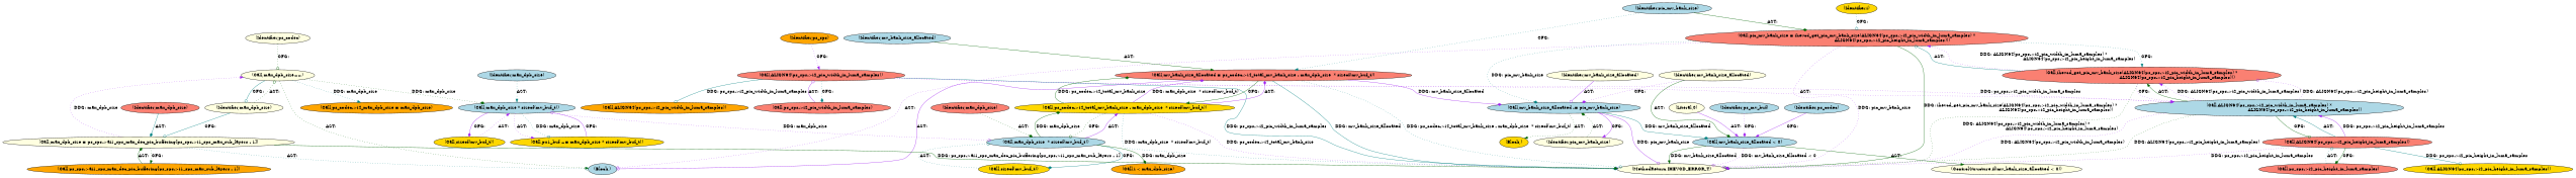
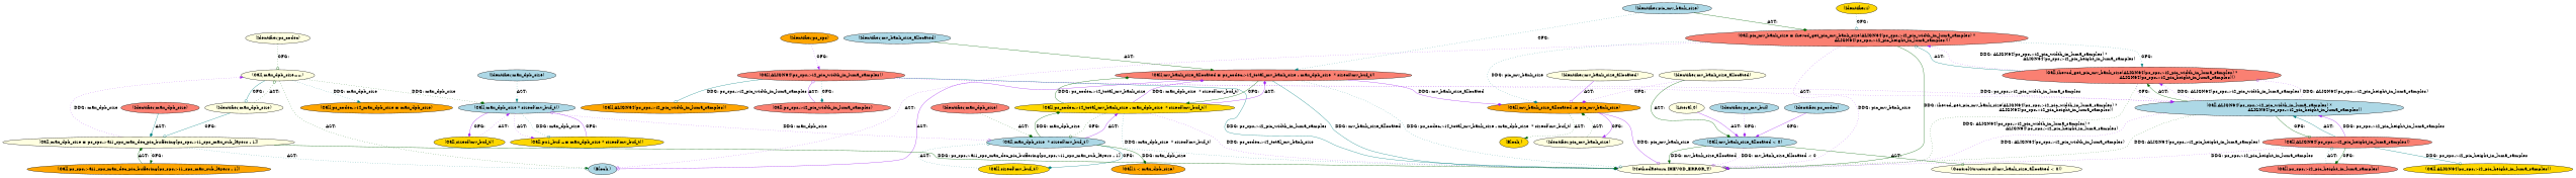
  digraph {
    node [fillcolor=lightblue style=filled]
    edge [arrowhead=odot color=purple style=dotted]
-   n1 [label="(Call,mv_bank_size_allocated -= pic_mv_bank_size)"]
+   n1 [fillcolor=orange label="(Call,mv_bank_size_allocated -= pic_mv_bank_size)"]
    n2 [label="(Call,mv_bank_size_allocated < 0)"]
    n3 [fillcolor=lightyellow label="(MethodReturn,IHEVCD_ERROR_T)"]
    n4 [fillcolor=lightyellow label="(Identifier,pic_mv_bank_size)"]
    n5 [fillcolor=gold label="(Block,)"]
    n6 [fillcolor=lightyellow label="(ControlStructure,if(mv_bank_size_allocated < 0))"]
    n7 [fillcolor=salmon label="(Call,pic_mv_bank_size = ihevcd_get_pic_mv_bank_size(ALIGN64(ps_sps->i2_pic_width_in_luma_samples) *\n                                                   ALIGN64(ps_sps->i2_pic_height_in_luma_samples)))"]
    n8 [fillcolor=salmon label="(Call,ihevcd_get_pic_mv_bank_size(ALIGN64(ps_sps->i2_pic_width_in_luma_samples) *\n                                                   ALIGN64(ps_sps->i2_pic_height_in_luma_samples)))"]
    n9 [label="(Block,)"]
    n10 [label="(Call,ALIGN64(ps_sps->i2_pic_width_in_luma_samples) *\n                                                   ALIGN64(ps_sps->i2_pic_height_in_luma_samples))"]
    n11 [fillcolor=salmon label="(Call,ALIGN64(ps_sps->i2_pic_height_in_luma_samples))"]
    n12 [fillcolor=gold label="(Call,ALIGN64(ps_sps->i2_pic_height_in_luma_samples))"]
    n13 [fillcolor=salmon label="(Call,ps_sps->i2_pic_height_in_luma_samples)"]
    n14 [fillcolor=salmon label="(Call,ALIGN64(ps_sps->i2_pic_width_in_luma_samples))"]
    n15 [fillcolor=salmon label="(Call,ps_sps->i2_pic_width_in_luma_samples)"]
    n16 [fillcolor=orange label="(Call,ALIGN64(ps_sps->i2_pic_width_in_luma_samples))"]
    n17 [fillcolor=salmon label="(Call,mv_bank_size_allocated = ps_codec->i4_total_mv_bank_size - max_dpb_size  * sizeof(mv_buf_t))"]
    n18 [fillcolor=gold label="(Call,ps_codec->i4_total_mv_bank_size - max_dpb_size  * sizeof(mv_buf_t))"]
    n19 [label="(Call,max_dpb_size  * sizeof(mv_buf_t))"]
    n20 [fillcolor=gold label="(Call,sizeof(mv_buf_t))"]
    n21 [fillcolor=orange label="(Call,i < max_dpb_size)"]
    n22 [label="(Call,max_dpb_size * sizeof(mv_buf_t))"]
    n23 [fillcolor=gold label="(Call,pu1_buf += max_dpb_size * sizeof(mv_buf_t))"]
    n24 [fillcolor=gold label="(Call,sizeof(mv_buf_t))"]
    n25 [fillcolor=lightyellow label="(Call,max_dpb_size++)"]
    n26 [fillcolor=lightyellow label="(Identifier,max_dpb_size)"]
    n27 [fillcolor=orange label="(Call,ps_codec->i4_max_dpb_size = max_dpb_size)"]
    n28 [fillcolor=lightyellow label="(Call,max_dpb_size = ps_sps->ai1_sps_max_dec_pic_buffering[ps_sps->i1_sps_max_sub_layers - 1])"]
    n29 [fillcolor=orange label="(Call,ps_sps->ai1_sps_max_dec_pic_buffering[ps_sps->i1_sps_max_sub_layers - 1])"]
    n30 [fillcolor=lightyellow label="(Literal,0)"]
    n31 [fillcolor=lightyellow label="(Identifier,mv_bank_size_allocated)"]
    n32 [label="(Identifier,max_dpb_size)"]
    n33 [label="(Identifier,ps_mv_buf)"]
    n34 [fillcolor=salmon label="(Identifier,max_dpb_size)"]
    n35 [fillcolor=gold label="(Identifier,i)"]
    n36 [fillcolor=orange label="(Identifier,ps_sps)"]
    n37 [fillcolor=salmon label="(Identifier,max_dpb_size)"]
    n38 [label="(Identifier,pic_mv_bank_size)"]
    n39 [fillcolor=lightyellow label="(Identifier,mv_bank_size_allocated)"]
    n40 [label="(Identifier,mv_bank_size_allocated)"]
    n41 [label="(Identifier,ps_codec)"]
    n42 [fillcolor=lightyellow label="(Identifier,ps_codec)"]
-   n1 -> n2 [arrowhead=diamond color=teal label="DDG: mv_bank_size_allocated" style=solid]
    n1 -> n3 [label="DDG: pic_mv_bank_size" style=solid]
    n1 -> n4 [arrowhead=normal label="CFG: " style=solid]
    n1 -> n5 [arrowhead=normal color=darkgreen label="AST: "]
    n2 -> n3 [label="DDG: mv_bank_size_allocated < 0"]
    n2 -> n3 [arrowhead=normal color=darkgreen label="DDG: mv_bank_size_allocated" style=solid]
-   n2 -> n6 [arrowhead=normal color=darkgreen label="AST: " style=solid]
+   n2 -> n6 [color=darkgreen label="AST: " style=solid]
    n4 -> n1 [arrowhead=diamond color=darkgreen label="AST: "]
    n7 -> n1 [arrowhead=diamond color=teal label="DDG: pic_mv_bank_size"]
    n7 -> n3 [label="DDG: pic_mv_bank_size"]
    n7 -> n3 [arrowhead=diamond color=darkgreen label="DDG: ihevcd_get_pic_mv_bank_size(ALIGN64(ps_sps->i2_pic_width_in_luma_samples) *\n                                                   ALIGN64(ps_sps->i2_pic_height_in_luma_samples))" style=solid]
    n7 -> n8 [arrowhead=normal color=teal label="CFG: "]
    n7 -> n9 [label="AST: "]
    n8 -> n3 [color=darkgreen label="DDG: ALIGN64(ps_sps->i2_pic_width_in_luma_samples) *\n                                                   ALIGN64(ps_sps->i2_pic_height_in_luma_samples)"]
    n8 -> n7 [color=teal label="AST: " style=solid]
    n8 -> n7 [arrowhead=normal label="DDG: ALIGN64(ps_sps->i2_pic_width_in_luma_samples) *\n                                                   ALIGN64(ps_sps->i2_pic_height_in_luma_samples)"]
    n8 -> n10 [arrowhead=normal label="CFG: "]
    n10 -> n3 [arrowhead=diamond label="DDG: ALIGN64(ps_sps->i2_pic_width_in_luma_samples)"]
    n10 -> n3 [color=darkgreen label="DDG: ALIGN64(ps_sps->i2_pic_height_in_luma_samples)"]
    n10 -> n8 [arrowhead=normal color=darkgreen label="AST: " style=solid]
    n10 -> n8 [arrowhead=normal label="DDG: ALIGN64(ps_sps->i2_pic_width_in_luma_samples)"]
    n10 -> n8 [label="DDG: ALIGN64(ps_sps->i2_pic_height_in_luma_samples)"]
    n10 -> n11 [color=darkgreen label="CFG: " style=solid]
    n11 -> n3 [arrowhead=normal label="DDG: ps_sps->i2_pic_height_in_luma_samples"]
    n11 -> n10 [arrowhead=normal color=teal label="AST: " style=solid]
    n11 -> n10 [arrowhead=normal label="DDG: ps_sps->i2_pic_height_in_luma_samples" style=solid]
    n11 -> n12 [color=teal label="DDG: ps_sps->i2_pic_height_in_luma_samples" style=solid]
    n11 -> n13 [arrowhead=diamond color=darkgreen label="CFG: " style=solid]
    n13 -> n11 [color=teal label="AST: "]
    n14 -> n3 [color=teal label="DDG: ps_sps->i2_pic_width_in_luma_samples" style=solid]
    n14 -> n10 [arrowhead=normal label="AST: "]
    n14 -> n10 [label="DDG: ps_sps->i2_pic_width_in_luma_samples"]
    n14 -> n15 [arrowhead=diamond color=teal label="CFG: "]
    n14 -> n16 [color=teal label="DDG: ps_sps->i2_pic_width_in_luma_samples" style=solid]
    n15 -> n14 [label="AST: " style=solid]
    n17 -> n1 [arrowhead=diamond label="DDG: mv_bank_size_allocated" style=solid]
    n17 -> n3 [arrowhead=diamond color=teal label="DDG: mv_bank_size_allocated" style=solid]
    n17 -> n3 [color=teal label="DDG: ps_codec->i4_total_mv_bank_size - max_dpb_size  * sizeof(mv_buf_t)"]
    n17 -> n9 [label="AST: " style=solid]
    n17 -> n18 [arrowhead=normal color=darkgreen label="CFG: " style=solid]
    n18 -> n3 [label="DDG: ps_codec->i4_total_mv_bank_size"]
    n18 -> n3 [arrowhead=diamond color=teal label="DDG: max_dpb_size  * sizeof(mv_buf_t)"]
    n18 -> n17 [arrowhead=diamond label="AST: " style=solid]
    n18 -> n17 [arrowhead=diamond color=darkgreen label="DDG: ps_codec->i4_total_mv_bank_size" style=solid]
    n18 -> n17 [arrowhead=diamond label="DDG: max_dpb_size  * sizeof(mv_buf_t)" style=solid]
    n18 -> n19 [color=darkgreen label="CFG: "]
    n19 -> n18 [arrowhead=normal label="AST: " style=solid]
    n19 -> n18 [arrowhead=diamond color=darkgreen label="DDG: max_dpb_size" style=solid]
    n19 -> n20 [arrowhead=diamond color=teal label="CFG: " style=solid]
    n19 -> n21 [arrowhead=diamond color=darkgreen label="DDG: max_dpb_size" style=solid]
    n20 -> n19 [color=teal label="AST: "]
    n22 -> n19 [label="DDG: max_dpb_size"]
    n22 -> n23 [arrowhead=normal label="AST: "]
    n22 -> n23 [color=teal label="DDG: max_dpb_size"]
    n22 -> n24 [arrowhead=diamond label="CFG: " style=solid]
    n23 -> n22 [label="CFG: " style=solid]
    n24 -> n22 [arrowhead=normal label="AST: "]
    n25 -> n9 [arrowhead=normal color=darkgreen label="AST: "]
    n25 -> n22 [arrowhead=diamond color=darkgreen label="DDG: max_dpb_size"]
    n25 -> n26 [color=teal label="CFG: " style=solid]
    n25 -> n27 [arrowhead=normal color=teal label="DDG: max_dpb_size"]
    n26 -> n25 [color=darkgreen label="AST: "]
    n26 -> n28 [color=teal label="CFG: " style=solid]
    n28 -> n3 [arrowhead=normal color=darkgreen label="DDG: ps_sps->ai1_sps_max_dec_pic_buffering[ps_sps->i1_sps_max_sub_layers - 1]" style=solid]
    n28 -> n9 [color=teal label="AST: "]
    n28 -> n25 [arrowhead=normal label="DDG: max_dpb_size"]
    n28 -> n29 [arrowhead=normal color=darkgreen label="CFG: "]
    n29 -> n28 [arrowhead=diamond color=darkgreen label="AST: " style=solid]
    n30 -> n2 [arrowhead=normal label="AST: " style=solid]
    n31 -> n1 [arrowhead=diamond label="CFG: "]
    n31 -> n2 [arrowhead=diamond color=darkgreen label="AST: " style=solid]
    n32 -> n22 [arrowhead=normal color=teal label="AST: "]
    n33 -> n2 [arrowhead=diamond label="CFG: "]
    n34 -> n19 [arrowhead=diamond color=darkgreen label="AST: "]
    n35 -> n7 [color=teal label="CFG: "]
    n36 -> n14 [arrowhead=normal label="CFG: "]
    n37 -> n28 [arrowhead=diamond color=teal label="AST: " style=solid]
    n38 -> n7 [arrowhead=diamond color=darkgreen label="AST: " style=solid]
    n38 -> n17 [arrowhead=normal color=teal label="CFG: "]
    n39 -> n1 [label="AST: " style=solid]
    n40 -> n17 [arrowhead=normal color=darkgreen label="AST: " style=solid]
    n41 -> n2 [arrowhead=normal label="CFG: " style=solid]
    n42 -> n25 [color=darkgreen label="CFG: "]
  }
